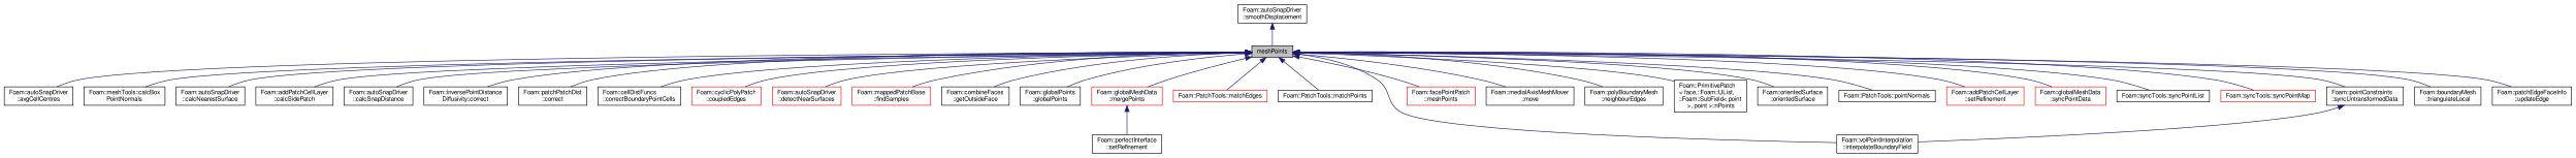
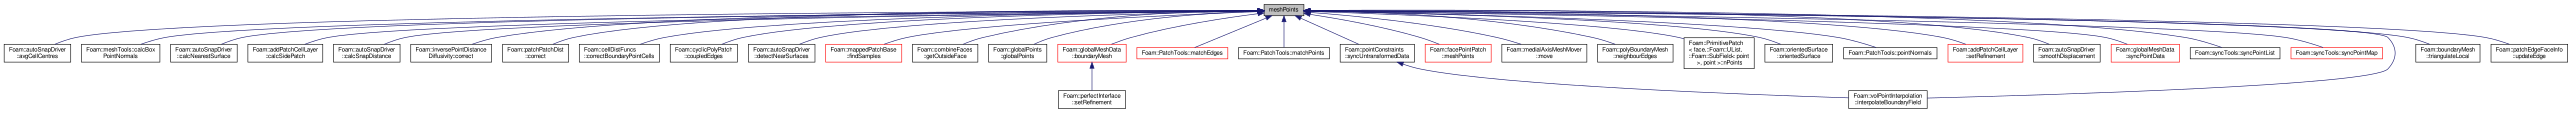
  digraph {
    rankdir=TB
    node [color=black fontname=FreeSans fontsize=10 shape=record]
    edge [color=midnightblue dir=back fontname=FreeSans fontsize=10 labelfontname=FreeSans labelfontsize=10 style=solid]
    n1 [fillcolor=grey75 fontcolor=black height=0.2 label=meshPoints style=filled width=0.4]
    n2 [height=0.2 label="Foam::autoSnapDriver\l::avgCellCentres" width=0.4]
    n3 [height=0.2 label="Foam::meshTools::calcBox\lPointNormals" width=0.4]
    n4 [height=0.2 label="Foam::autoSnapDriver\l::calcNearestSurface" width=0.4]
    n5 [height=0.2 label="Foam::addPatchCellLayer\l::calcSidePatch" width=0.4]
    n6 [height=0.2 label="Foam::autoSnapDriver\l::calcSnapDistance" width=0.4]
    n7 [height=0.2 label="Foam::inversePointDistance\lDiffusivity::correct" width=0.4]
    n8 [height=0.2 label="Foam::patchPatchDist\l::correct" width=0.4]
    n9 [height=0.2 label="Foam::cellDistFuncs\l::correctBoundaryPointCells" width=0.4]
-   n10 [color=red height=0.2 label="Foam::cyclicPolyPatch\l::coupledEdges" width=0.4]
-   n11 [color=red height=0.2 label="Foam::autoSnapDriver\l::detectNearSurfaces" width=0.4]
+   n10 [height=0.2 label="Foam::cyclicPolyPatch\l::coupledEdges" width=0.4]
+   n11 [height=0.2 label="Foam::autoSnapDriver\l::detectNearSurfaces" width=0.4]
    n12 [color=red height=0.2 label="Foam::mappedPatchBase\l::findSamples" width=0.4]
    n13 [height=0.2 label="Foam::combineFaces\l::getOutsideFace" width=0.4]
    n14 [height=0.2 label="Foam::globalPoints\l::globalPoints" width=0.4]
    n15 [height=0.2 label="Foam::volPointInterpolation\l::interpolateBoundaryField" width=0.4]
    n16 [color=red height=0.2 label="Foam::PatchTools::matchEdges" width=0.4]
    n17 [height=0.2 label="Foam::PatchTools::matchPoints" width=0.4]
-   n18 [color=red height=0.2 label="Foam::globalMeshData\l::mergePoints" width=0.4]
+   n18 [color=red height=0.2 label="Foam::globalMeshData\l::boundaryMesh" width=0.4]
    n19 [color=red height=0.2 label="Foam::facePointPatch\l::meshPoints" width=0.4]
    n20 [height=0.2 label="Foam::medialAxisMeshMover\l::move" width=0.4]
    n21 [height=0.2 label="Foam::polyBoundaryMesh\l::neighbourEdges" width=0.4]
    n22 [height=0.2 label="Foam::PrimitivePatch\l\< face,::Foam::UList,\l::Foam::SubField\< point\l \>, point \>::nPoints" width=0.4]
    n23 [height=0.2 label="Foam::orientedSurface\l::orientedSurface" width=0.4]
    n24 [height=0.2 label="Foam::PatchTools::pointNormals" width=0.4]
    n25 [color=red height=0.2 label="Foam::addPatchCellLayer\l::setRefinement" width=0.4]
    n26 [height=0.2 label="Foam::autoSnapDriver\l::smoothDisplacement" width=0.4]
    n27 [color=red height=0.2 label="Foam::globalMeshData\l::syncPointData" width=0.4]
    n28 [height=0.2 label="Foam::syncTools::syncPointList" width=0.4]
    n29 [color=red height=0.2 label="Foam::syncTools::syncPointMap" width=0.4]
    n30 [height=0.2 label="Foam::pointConstraints\l::syncUntransformedData" width=0.4]
    n31 [height=0.2 label="Foam::boundaryMesh\l::triangulateLocal" width=0.4]
    n32 [height=0.2 label="Foam::patchEdgeFaceInfo\l::updateEdge" width=0.4]
    n33 [height=0.2 label="Foam::perfectInterface\l::setRefinement" width=0.4]
    n1 -> n2
    n1 -> n3
    n1 -> n4
    n1 -> n5
    n1 -> n6
    n1 -> n7
    n1 -> n8
    n1 -> n9
    n1 -> n10
    n1 -> n11
    n1 -> n12
    n1 -> n13
    n1 -> n14
    n1 -> n15
    n1 -> n16
    n1 -> n17
    n1 -> n18
    n1 -> n19
    n1 -> n20
    n1 -> n21
    n1 -> n22
    n1 -> n23
    n1 -> n24
    n1 -> n25
-   n26 -> n1
+   n1 -> n26
    n1 -> n27
    n1 -> n28
    n1 -> n29
    n1 -> n30
    n1 -> n31
    n1 -> n32
    n18 -> n33
    n30 -> n15
  }
